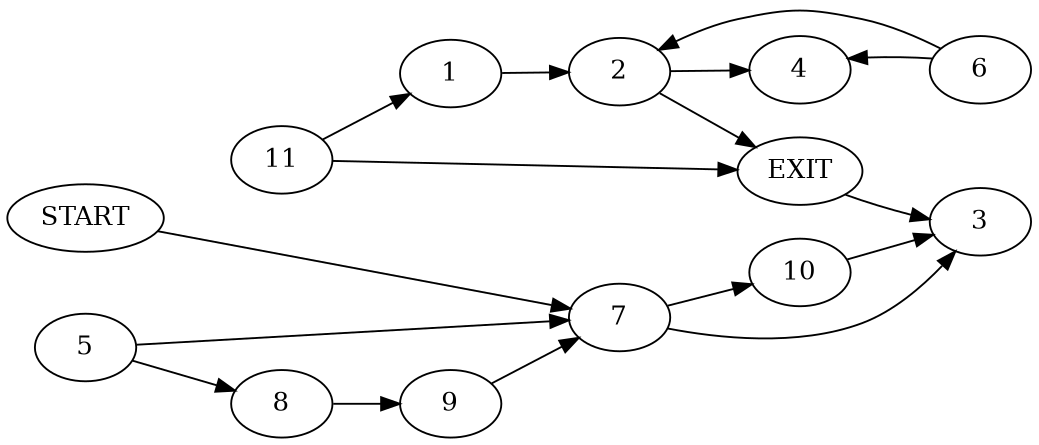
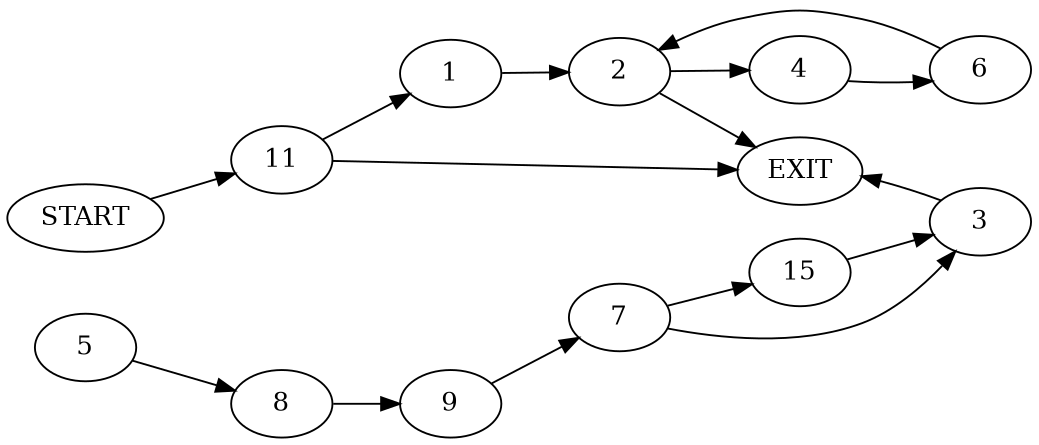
  digraph {
    rankdir=LR
    n1 [label=START]
    11
    1
    2
    n5 [label=EXIT]
    4
    3
    6
    5
    7
    8
-   10
+   10 [label=15]
    9
-   n1 -> 7
+   n1 -> 11
    11 -> 1
    11 -> n5
    1 -> 2
    2 -> n5
    2 -> 4
-   6 -> 4
-   n5 -> 3
+   4 -> 6
+   3 -> n5
    6 -> 2
-   5 -> 7
    5 -> 8
    7 -> 3
    7 -> 10
    8 -> 9
    10 -> 3
    9 -> 7
  }
